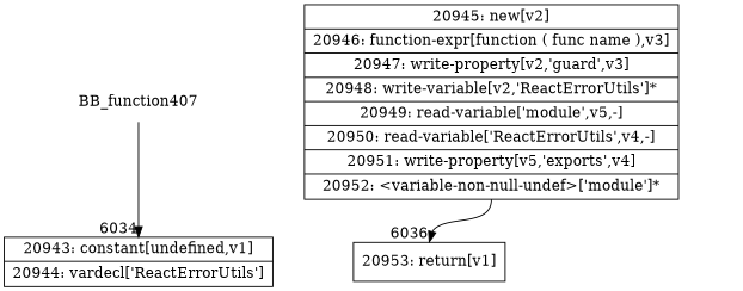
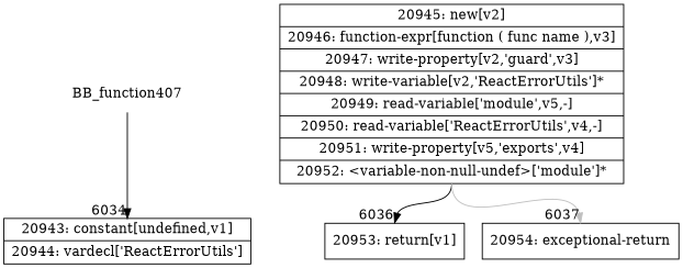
  digraph {
    rankdir=TD
    node [shape=record]
    edge [headport=n tailport=s]
    n1 [label=BB_function407 shape=none]
    n2 [label="{20943: constant[undefined,v1]|20944: vardecl['ReactErrorUtils']}"]
    n3 [label="{20945: new[v2]|20946: function-expr[function ( func name ),v3]|20947: write-property[v2,'guard',v3]|20948: write-variable[v2,'ReactErrorUtils']*|20949: read-variable['module',v5,-]|20950: read-variable['ReactErrorUtils',v4,-]|20951: write-property[v5,'exports',v4]|20952: \<variable-non-null-undef\>['module']*}"]
    n4 [label="{20953: return[v1]}"]
+   n5 [label="{20954: exceptional-return}"]
    n1 -> n2 [headlabel="    6034"]
    n3 -> n4 [headlabel="      6036"]
+   n3 -> n5 [color=gray headlabel="      6037"]
  }
